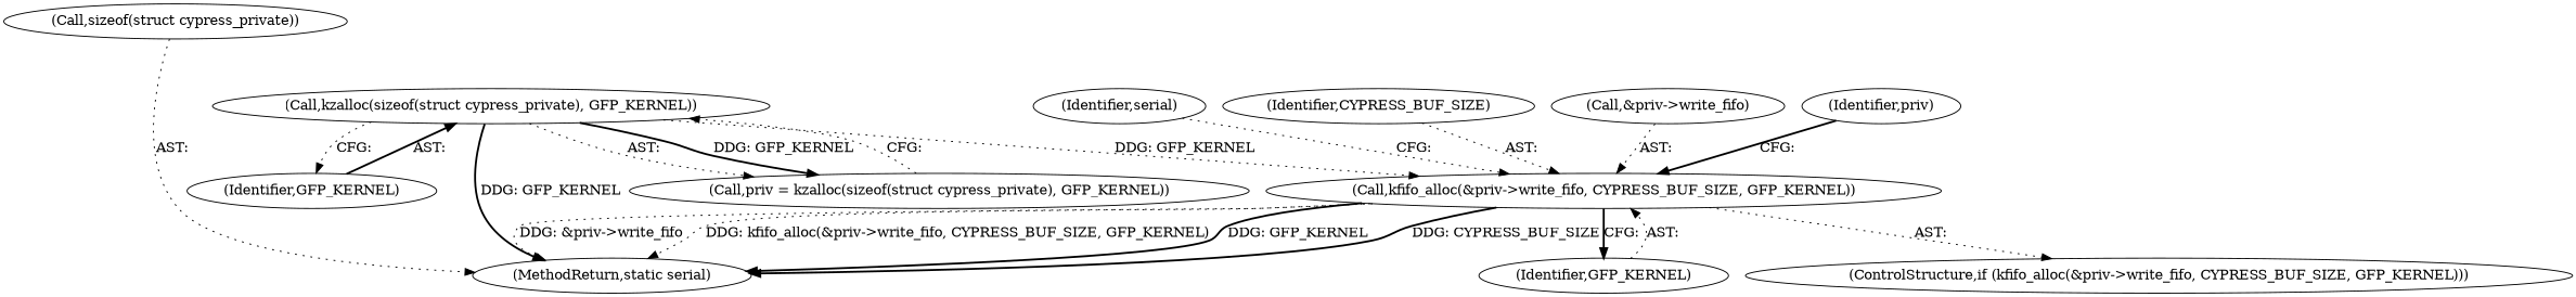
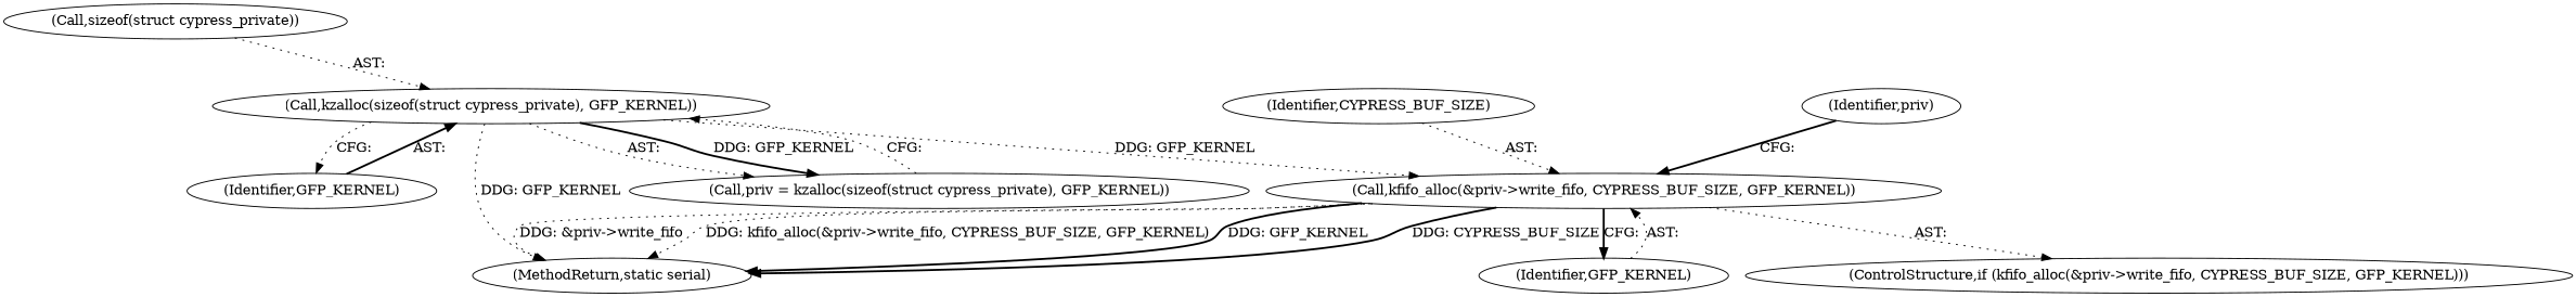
  digraph {
    edge [style=dotted]
    n1 [label="(Call,kfifo_alloc(&priv->write_fifo, CYPRESS_BUF_SIZE, GFP_KERNEL))"]
    n2 [label="(ControlStructure,if (kfifo_alloc(&priv->write_fifo, CYPRESS_BUF_SIZE, GFP_KERNEL)))"]
    n3 [label="(Identifier,GFP_KERNEL)"]
    n4 [label="(MethodReturn,static serial)"]
    n5 [label="(Call,kzalloc(sizeof(struct cypress_private), GFP_KERNEL))"]
    n6 [label="(Call,priv = kzalloc(sizeof(struct cypress_private), GFP_KERNEL))"]
    n7 [label="(Identifier,GFP_KERNEL)"]
-   n8 [label="(Identifier,serial)"]
    n9 [label="(Identifier,CYPRESS_BUF_SIZE)"]
    n10 [label="(Call,sizeof(struct cypress_private))"]
-   n11 [label="(Call,&priv->write_fifo)"]
    n12 [label="(Identifier,priv)"]
    n1 -> n2 [label="AST: "]
    n1 -> n3 [label="CFG: " style=bold]
    n1 -> n4 [label="DDG: CYPRESS_BUF_SIZE" style=bold]
    n1 -> n4 [label="DDG: &priv->write_fifo"]
    n1 -> n4 [label="DDG: kfifo_alloc(&priv->write_fifo, CYPRESS_BUF_SIZE, GFP_KERNEL)"]
    n1 -> n4 [label="DDG: GFP_KERNEL" style=bold]
    n3 -> n1 [label="AST: "]
    n5 -> n1 [label="DDG: GFP_KERNEL"]
-   n5 -> n4 [label="DDG: GFP_KERNEL" style=bold]
+   n5 -> n4 [label="DDG: GFP_KERNEL"]
    n5 -> n6 [label="AST: "]
    n5 -> n6 [label="DDG: GFP_KERNEL" style=bold]
    n5 -> n7 [label="CFG: "]
    n6 -> n5 [label="CFG: "]
    n7 -> n5 [label="AST: " style=bold]
-   n8 -> n1 [label="CFG: "]
    n9 -> n1 [label="AST: "]
-   n10 -> n4 [label="AST: "]
-   n11 -> n1 [label="AST: "]
+   n10 -> n5 [label="AST: "]
    n12 -> n1 [label="CFG: " style=bold]
  }
